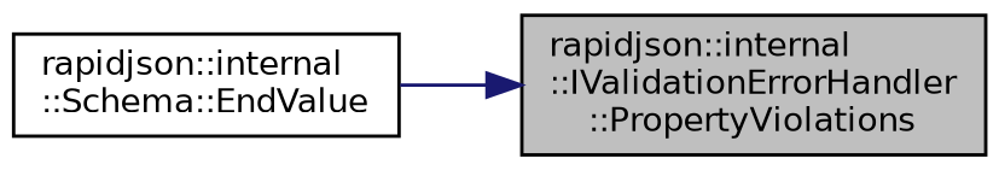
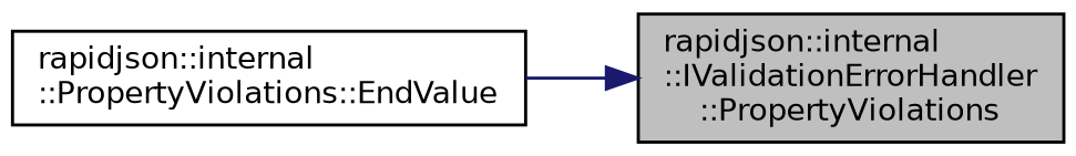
  digraph {
    rankdir=RL
    node [color=black fontname=Helvetica fontsize=10 shape=record style=filled]
    n1 [fillcolor=grey75 fontcolor=black height=0.2 label="rapidjson::internal\l::IValidationErrorHandler\l::PropertyViolations" width=0.4]
-   n2 [fillcolor=white height=0.2 label="rapidjson::internal\l::Schema::EndValue" width=0.4]
+   n2 [fillcolor=white height=0.2 label="rapidjson::internal\l::PropertyViolations::EndValue" width=0.4]
    n1 -> n2 [color=midnightblue dir=back fontname=Helvetica fontsize=10 labelfontname=Helvetica labelfontsize=10 style=solid]
  }
